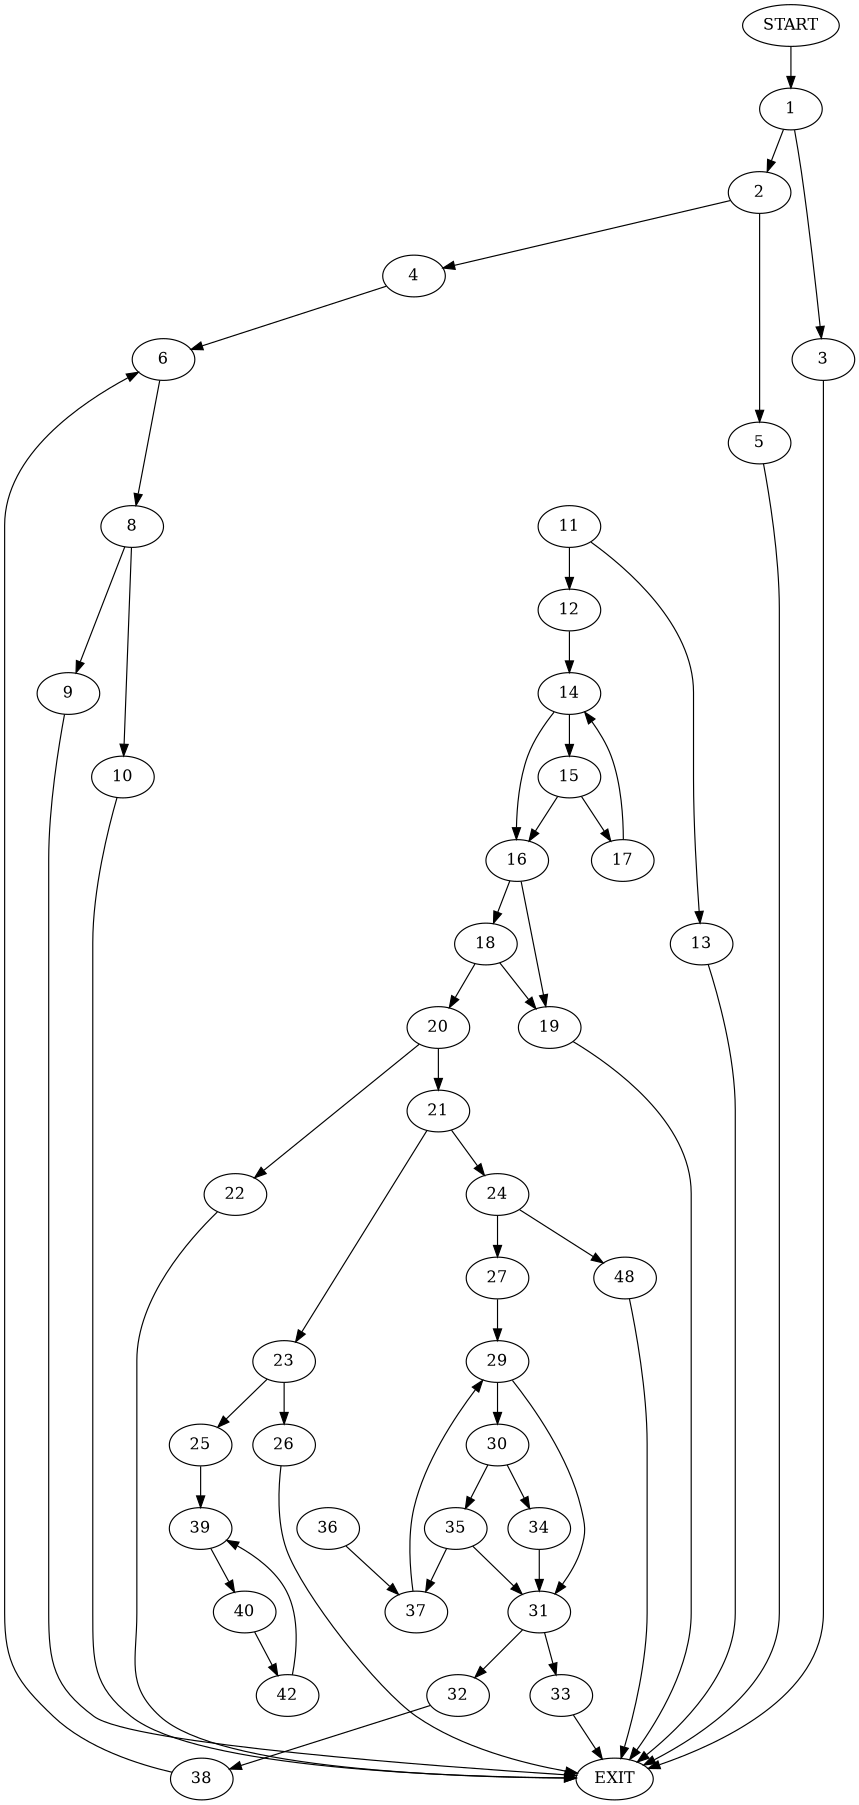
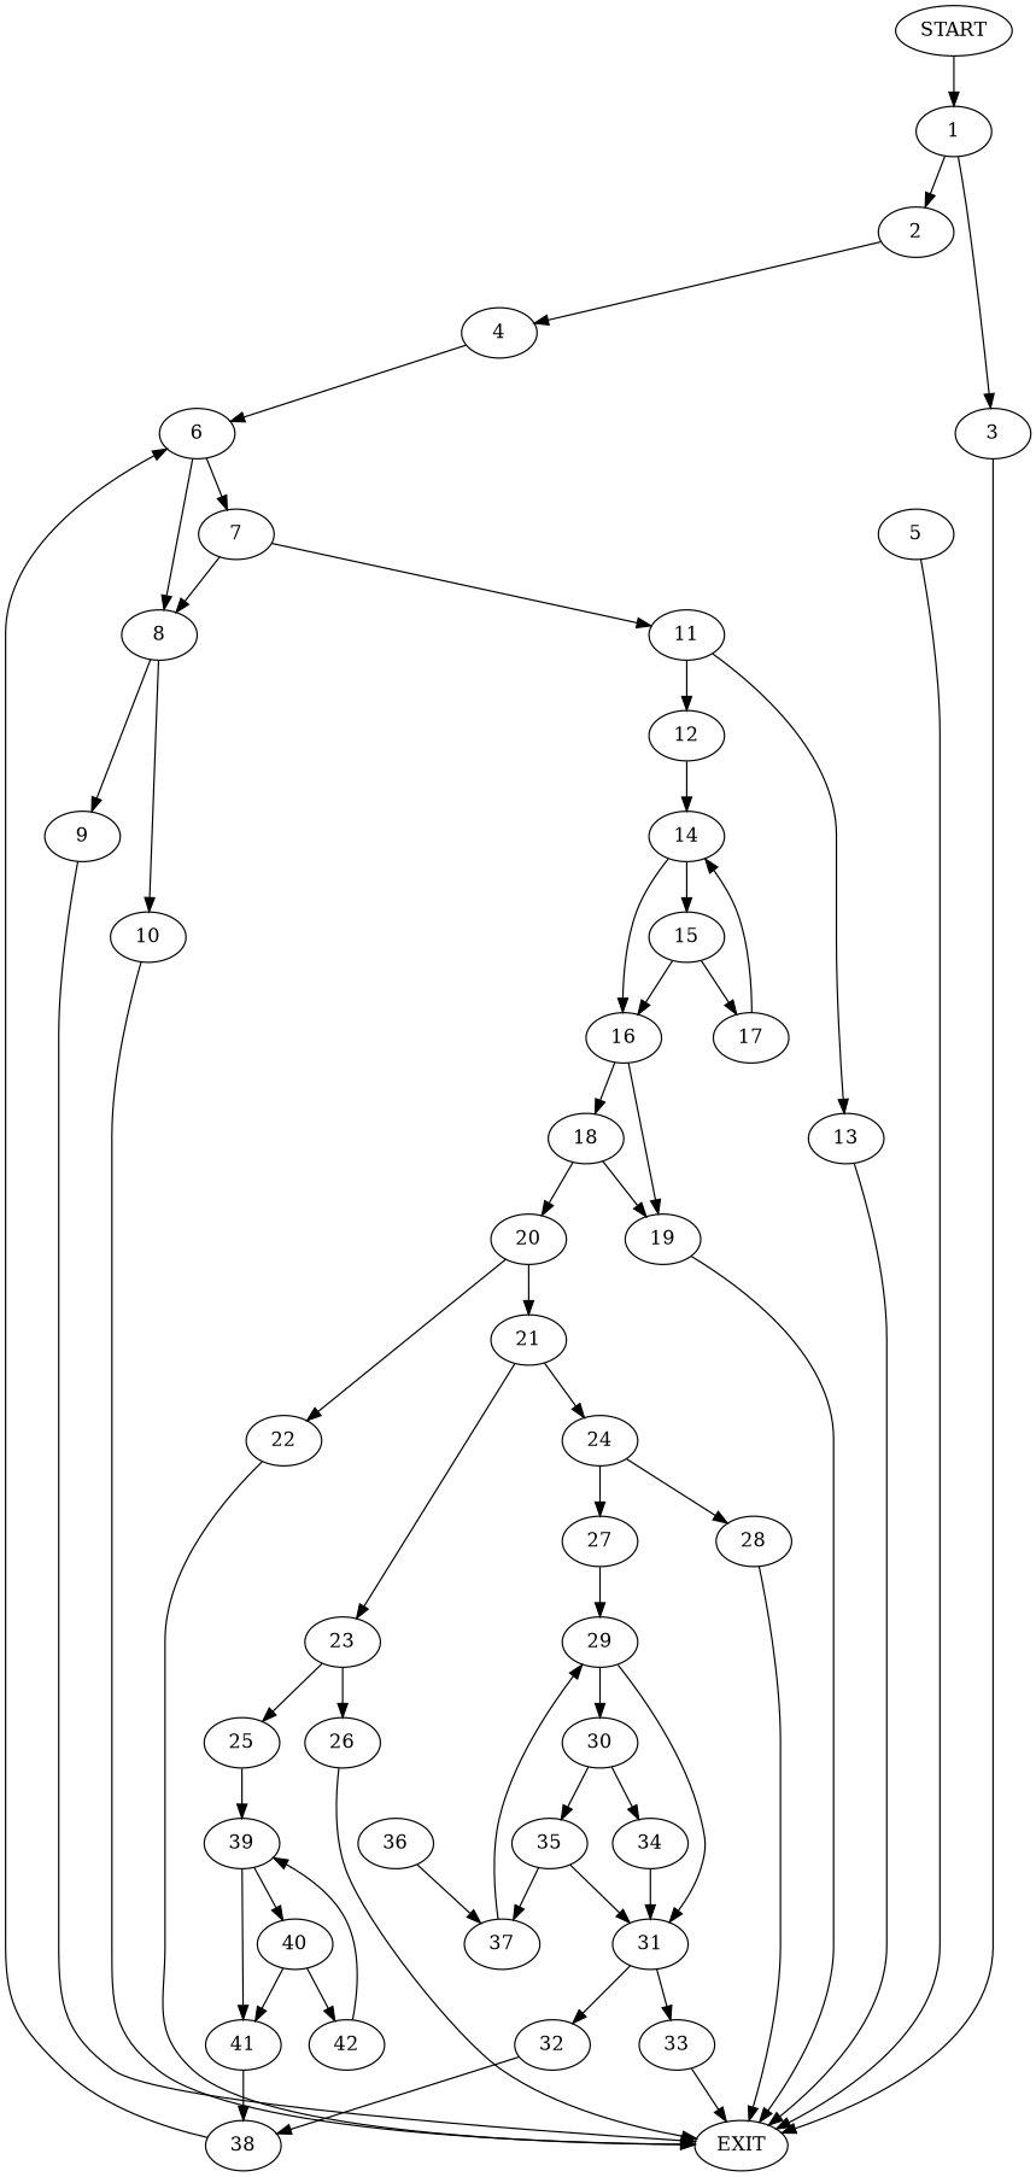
  digraph {
    n1 [label=START]
    1
    2
    3
    n5 [label=EXIT]
    4
    5
    6
+   7
    8
    11
    9
    10
    12
    13
    14
    15
    16
    17
    18
    19
    20
    21
    22
    23
    24
    25
    26
    27
-   28 [label=48]
+   28
    39
    29
    40
+   41
    30
    31
    34
    35
    32
    33
    37
    38
    36
    42
    n1 -> 1
    1 -> 2
    1 -> 3
    2 -> 4
-   2 -> 5
    3 -> n5
    4 -> 6
    5 -> n5
+   6 -> 7
    6 -> 8
+   7 -> 8
+   7 -> 11
    8 -> 9
    8 -> 10
    11 -> 12
    11 -> 13
    9 -> n5
    10 -> n5
    12 -> 14
    13 -> n5
    14 -> 15
    14 -> 16
    15 -> 16
    15 -> 17
    16 -> 18
    16 -> 19
    17 -> 14
    18 -> 19
    18 -> 20
    19 -> n5
    20 -> 21
    20 -> 22
    21 -> 23
    21 -> 24
    22 -> n5
    23 -> 25
    23 -> 26
    24 -> 27
    24 -> 28
    25 -> 39
    26 -> n5
    27 -> 29
    28 -> n5
    39 -> 40
+   39 -> 41
    29 -> 30
    29 -> 31
+   40 -> 41
    40 -> 42
+   41 -> 38
    30 -> 34
    30 -> 35
    31 -> 32
    31 -> 33
    34 -> 31
    35 -> 31
    35 -> 37
    32 -> 38
    33 -> n5
    37 -> 29
    38 -> 6
    36 -> 37
    42 -> 39
  }
